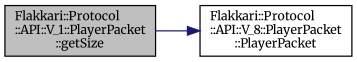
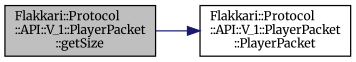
  digraph {
    rankdir=LR
    fontname=Merriweather
    node [color=black fontname=Merriweather fontsize=10 shape=record style=filled]
    n1 [fillcolor=grey75 fontcolor=black height=0.2 label="Flakkari::Protocol\l::API::V_1::PlayerPacket\l::getSize" width=0.4]
-   n2 [fillcolor=white height=0.2 label="Flakkari::Protocol\l::API::V_8::PlayerPacket\l::PlayerPacket" width=0.4]
+   n2 [fillcolor=white height=0.2 label="Flakkari::Protocol\l::API::V_1::PlayerPacket\l::PlayerPacket" width=0.4]
    n1 -> n2 [color=midnightblue fontname=Merriweather fontsize=10 labelfontname=Helvetica labelfontsize=10 style=solid]
  }
